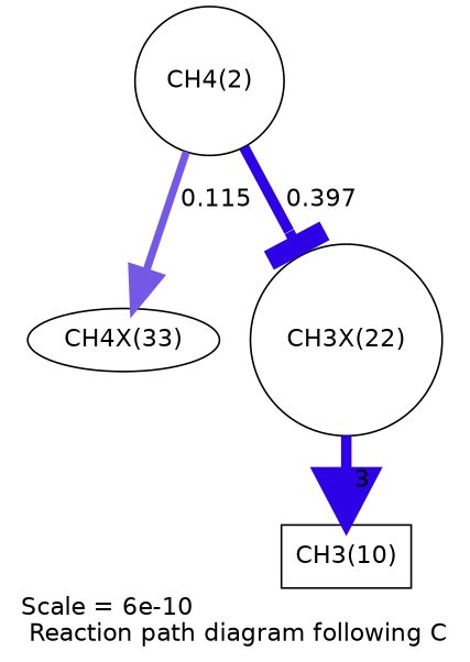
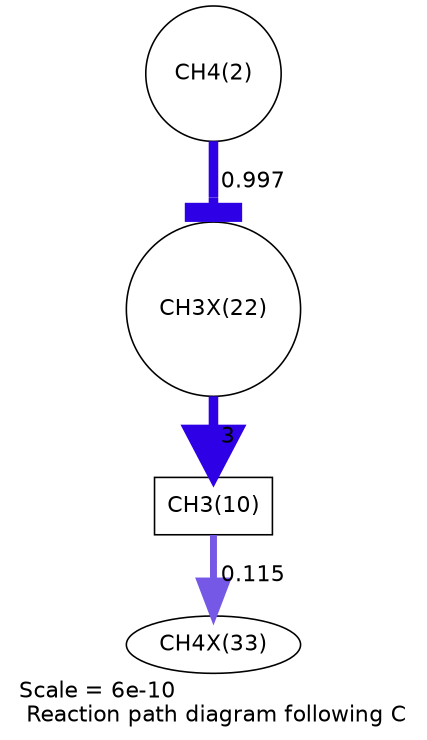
  digraph {
    fontname=Helvetica
    label="Scale = 6e-10\l Reaction path diagram following C"
    node [fontname=Helvetica shape=circle]
    edge [arrowhead=normal arrowsize=3 color="0.7, 1.5, 0.9" fontname=Helvetica penwidth=6]
    n1 [label="CH4(2)"]
    n2 [label="CH4X(33)" shape=ellipse]
    n3 [label="CH3X(22)"]
    n4 [label="CH3(10)" shape=box]
-   n1 -> n2 [arrowsize=2.18 color="0.7, 0.615, 0.9" label=" 0.115" penwidth=4.37]
-   n1 -> n3 [arrowhead=tee label=" 0.397"]
+   n4 -> n2 [arrowsize=2.18 color="0.7, 0.615, 0.9" label=" 0.115" penwidth=4.37]
+   n1 -> n3 [arrowhead=tee label=" 0.997"]
    n3 -> n4 [label=" 3"]
  }
